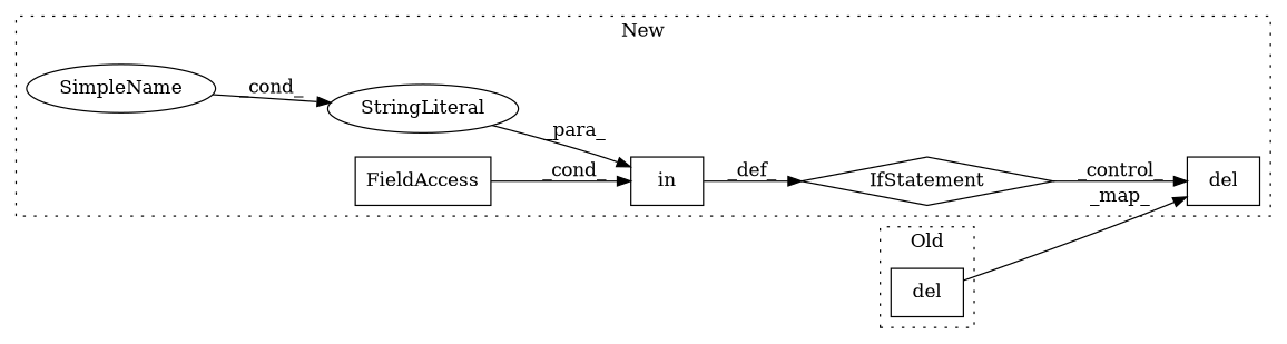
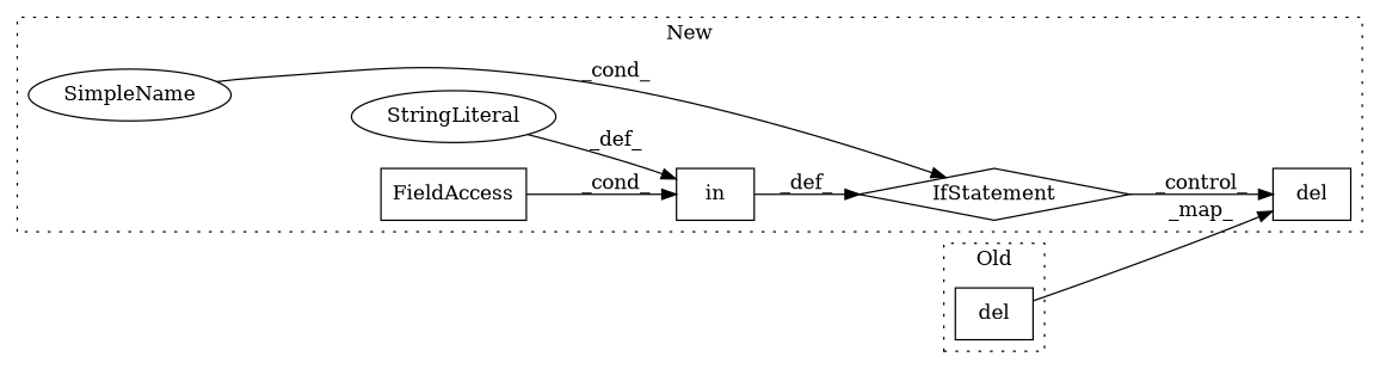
  digraph {
    rankdir=LR
    node [a=32 l="4,1" s=9230 shape=box]
    n1 [label=del s="9272,9304"]
    n2 [a=25 l="10,2" label=IfStatement s="9220,9260" shape=diamond]
    n3 [a=42 label=SimpleName shape=ellipse l="" s=""]
    n4 [a=105 l=30 label=in]
    n5 [a=45 l=8 label=StringLiteral shape=ellipse]
    n6 [a=22 l=18 label=FieldAccess s=9242]
    n7 [label=del s="8982,9014"]
    subgraph cluster_1 {
      label=New
      style=dotted
      n1
      n2
      n3
      n4
      n5
      n6
    }
    subgraph cluster_2 {
      label=Old
      style=dotted
      n7
    }
    n2 -> n1 [label=_control_]
-   n3 -> n5 [label=_cond_]
+   n3 -> n2 [label=_cond_]
    n4 -> n2 [label=_def_]
-   n5 -> n4 [label=_para_]
+   n5 -> n4 [label=_def_]
    n6 -> n4 [label=_cond_]
    n7 -> n1 [label=_map_]
  }
